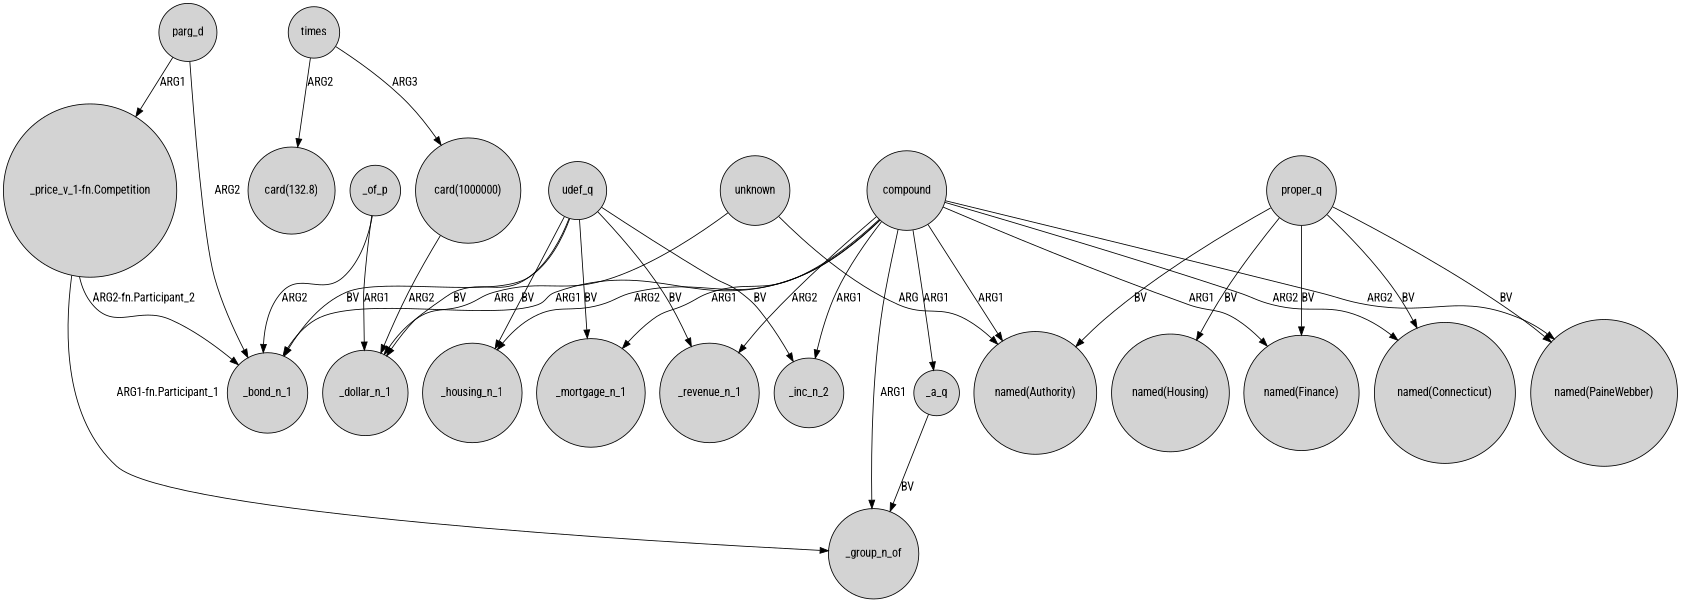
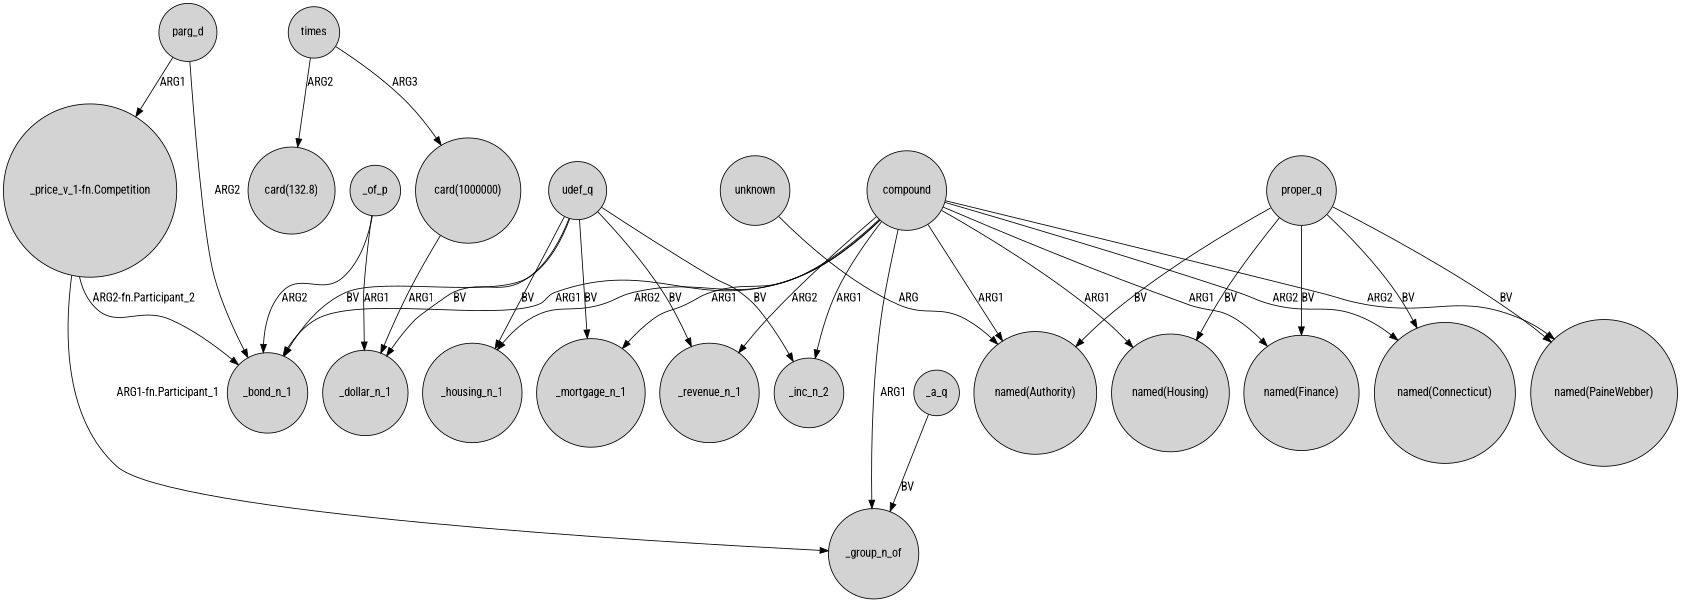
  digraph {
    fontname="Roboto Condensed"
    node [fontname="Roboto Condensed" shape=circle style=filled]
    edge [fontname="Roboto Condensed"]
    _of_p
    _dollar_n_1
    _bond_n_1
    compound
    _mortgage_n_1
    _housing_n_1
    "named(Housing)"
    _revenue_n_1
    "named(PaineWebber)"
    _group_n_of
    n11 [label=_inc_n_2]
    "named(Authority)"
    "named(Finance)"
    "named(Connecticut)"
    parg_d
    "_price_v_1-fn.Competition"
    udef_q
    proper_q
    times
    "card(132.8)"
    "card(1000000)"
    _a_q
    unknown
    _of_p -> _dollar_n_1 [label=ARG1]
    _of_p -> _bond_n_1 [label=ARG2]
    compound -> _bond_n_1 [label=ARG1]
    compound -> _mortgage_n_1 [label=ARG1]
    compound -> _housing_n_1 [label=ARG2]
-   compound -> _a_q [label=ARG1]
+   compound -> "named(Housing)" [label=ARG1]
    compound -> _revenue_n_1 [label=ARG2]
    compound -> "named(PaineWebber)" [label=ARG2]
    compound -> _group_n_of [label=ARG1]
    compound -> n11 [label=ARG1]
    compound -> "named(Authority)" [label=ARG1]
    compound -> "named(Finance)" [label=ARG1]
    compound -> "named(Connecticut)" [label=ARG2]
    parg_d -> _bond_n_1 [label=ARG2]
    parg_d -> "_price_v_1-fn.Competition" [label=ARG1]
    "_price_v_1-fn.Competition" -> _bond_n_1 [label="ARG2-fn.Participant_2"]
    "_price_v_1-fn.Competition" -> _group_n_of [label="ARG1-fn.Participant_1"]
    udef_q -> _dollar_n_1 [label=BV]
    udef_q -> _bond_n_1 [label=BV]
    udef_q -> _mortgage_n_1 [label=BV]
    udef_q -> _housing_n_1 [label=BV]
    udef_q -> _revenue_n_1 [label=BV]
    udef_q -> n11 [label=BV]
    proper_q -> "named(Housing)" [label=BV]
    proper_q -> "named(PaineWebber)" [label=BV]
    proper_q -> "named(Authority)" [label=BV]
    proper_q -> "named(Finance)" [label=BV]
    proper_q -> "named(Connecticut)" [label=BV]
    times -> "card(132.8)" [label=ARG2]
    times -> "card(1000000)" [label=ARG3]
-   "card(1000000)" -> _dollar_n_1 [label=ARG2]
+   "card(1000000)" -> _dollar_n_1 [label=ARG1]
    _a_q -> _group_n_of [label=BV]
-   unknown -> _dollar_n_1 [label=ARG]
    unknown -> "named(Authority)" [label=ARG]
  }
